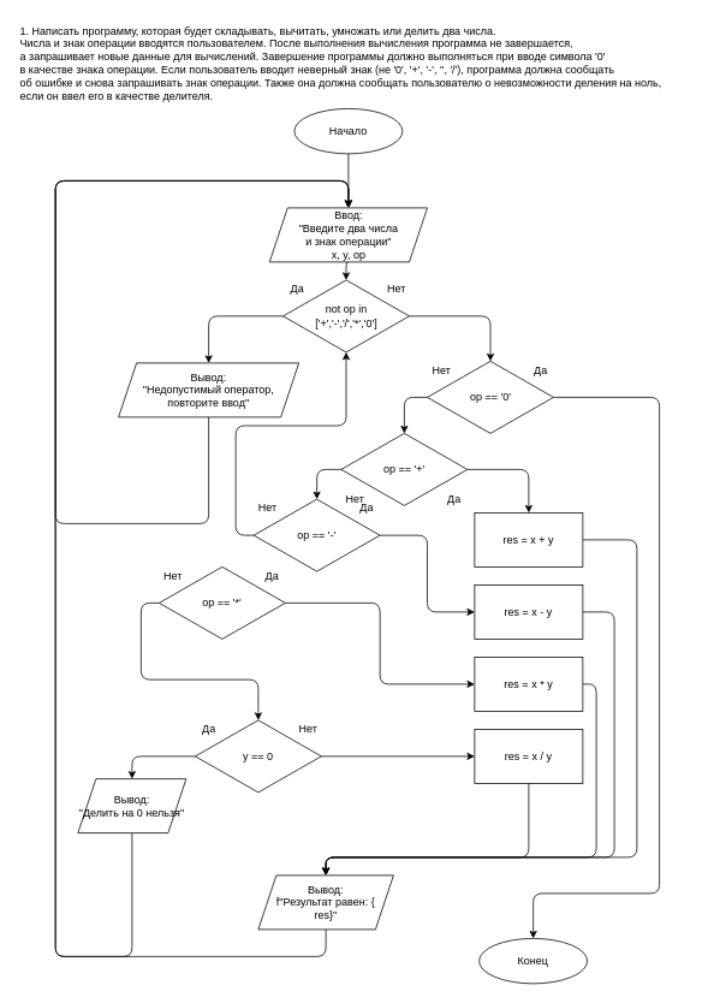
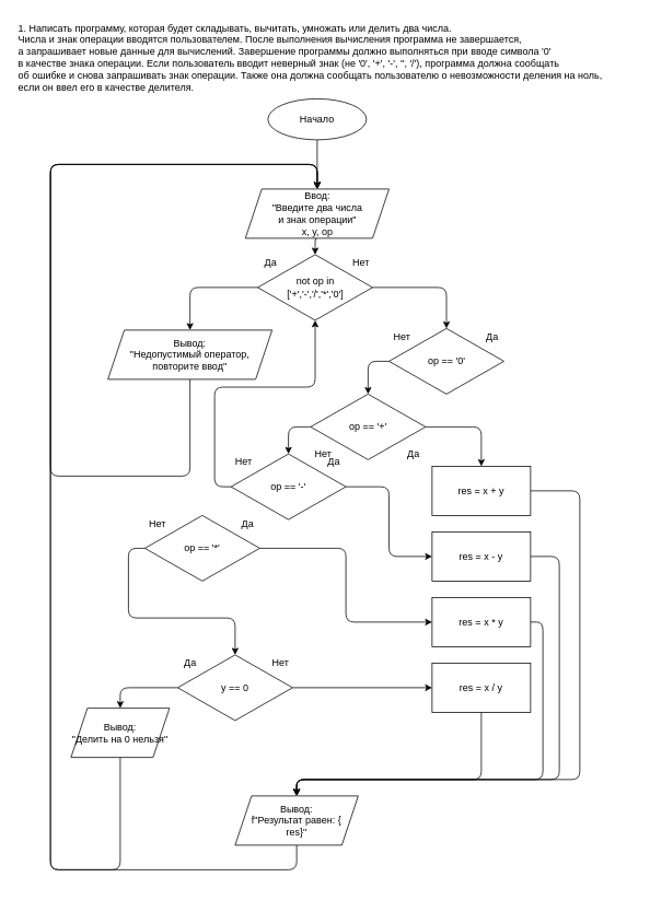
  <mxCell id="0" />
  <mxCell id="1" parent="0" />
  <mxCell id="2" style="edgeStyle=orthogonalEdgeStyle;curved=0;rounded=1;sketch=0;orthogonalLoop=1;jettySize=auto;html=1;exitX=0.5;exitY=1;exitDx=0;exitDy=0;entryX=0.5;entryY=0;entryDx=0;entryDy=0;" edge="1" parent="1" source="3" target="6"><mxGeometry relative="1" as="geometry"><mxPoint x="386" y="190" as="targetPoint" /></mxGeometry></mxCell>
  <mxCell id="3" value="Начало" style="ellipse;whiteSpace=wrap;html=1;" vertex="1" parent="1"><mxGeometry x="326" y="120" width="120" height="50" as="geometry" /></mxCell>
  <mxCell id="4" value="&lt;div&gt;1. Написать программу, которая будет складывать,&amp;nbsp;&lt;span&gt;вычитать, умножать или делить два числа.&amp;nbsp;&lt;/span&gt;&lt;/div&gt;&lt;div&gt;Числа и знак операции вводятся пользователем.&amp;nbsp;&lt;span&gt;После выполнения вычисления программа не завершается,&amp;nbsp;&lt;/span&gt;&lt;/div&gt;&lt;div&gt;а запрашивает новые данные для вычислений.&amp;nbsp;&lt;span&gt;Завершение программы должно выполняться при вводе символа '0'&amp;nbsp;&lt;/span&gt;&lt;/div&gt;&lt;div&gt;в качестве знака операции.&amp;nbsp;&lt;span&gt;Если пользователь вводит неверный знак (не '0', '+', '-', '', '/'),&amp;nbsp;&lt;/span&gt;&lt;span&gt;программа должна сообщать&amp;nbsp;&lt;/span&gt;&lt;/div&gt;&lt;div&gt;&lt;span&gt;об ошибке и снова запрашивать знак операции.&amp;nbsp;&lt;/span&gt;&lt;span&gt;Также она должна сообщать пользователю о невозможности деления на ноль,&amp;nbsp;&lt;/span&gt;&lt;/div&gt;&lt;div&gt;&lt;span&gt;если он ввел его в качестве делителя.&lt;/span&gt;&lt;/div&gt;" style="text;html=1;resizable=1;autosize=1;align=left;verticalAlign=top;points=[];fillColor=none;strokeColor=none;rounded=0;sketch=0;rotation=0;" vertex="1" parent="1"><mxGeometry x="20" y="20" width="750" height="90" as="geometry" /></mxCell>
  <mxCell id="5" style="edgeStyle=orthogonalEdgeStyle;curved=0;rounded=1;sketch=0;orthogonalLoop=1;jettySize=auto;html=1;exitX=0.5;exitY=1;exitDx=0;exitDy=0;entryX=0.5;entryY=0;entryDx=0;entryDy=0;" edge="1" parent="1" source="6" target="8"><mxGeometry relative="1" as="geometry" /></mxCell>
  <mxCell id="6" value="Ввод:&lt;br&gt;&quot;Введите два числа &lt;br&gt;и знак операции&quot;&lt;br&gt;x, y, op" style="shape=parallelogram;perimeter=parallelogramPerimeter;whiteSpace=wrap;html=1;fixedSize=1;" vertex="1" parent="1"><mxGeometry x="298.5" y="230" width="175" height="60" as="geometry" /></mxCell>
  <mxCell id="7" value="" style="group" vertex="1" connectable="0" parent="1"><mxGeometry x="313.5" y="300" width="145" height="90" as="geometry" /></mxCell>
  <mxCell id="8" value="not op in &lt;br&gt;['+','-','/','*','0']" style="rhombus;whiteSpace=wrap;html=1;" vertex="1" parent="7"><mxGeometry y="10" width="140" height="80" as="geometry" /></mxCell>
  <mxCell id="9" value="Да" style="text;html=1;resizable=0;autosize=1;align=center;verticalAlign=middle;points=[];fillColor=none;strokeColor=none;rounded=0;sketch=0;" vertex="1" parent="7"><mxGeometry y="10" width="30" height="20" as="geometry" /></mxCell>
  <mxCell id="10" value="Нет" style="text;html=1;resizable=0;autosize=1;align=center;verticalAlign=middle;points=[];fillColor=none;strokeColor=none;rounded=0;sketch=0;" vertex="1" parent="7"><mxGeometry x="105" y="10" width="40" height="20" as="geometry" /></mxCell>
  <mxCell id="11" style="edgeStyle=orthogonalEdgeStyle;curved=0;rounded=1;sketch=0;orthogonalLoop=1;jettySize=auto;html=1;exitX=0.5;exitY=1;exitDx=0;exitDy=0;entryX=0.5;entryY=0;entryDx=0;entryDy=0;" edge="1" parent="1" source="12" target="6"><mxGeometry relative="1" as="geometry"><mxPoint x="316" y="230" as="targetPoint" /><Array as="points"><mxPoint x="231" y="580" /><mxPoint x="61" y="580" /><mxPoint x="61" y="200" /><mxPoint x="386" y="200" /></Array></mxGeometry></mxCell>
  <mxCell id="12" value="Вывод:&lt;br&gt;&quot;Недопустимый оператор, повторите ввод&quot;" style="shape=parallelogram;perimeter=parallelogramPerimeter;whiteSpace=wrap;html=1;fixedSize=1;" vertex="1" parent="1"><mxGeometry x="131" y="402" width="200" height="60" as="geometry" /></mxCell>
  <mxCell id="13" style="edgeStyle=orthogonalEdgeStyle;curved=0;rounded=1;sketch=0;orthogonalLoop=1;jettySize=auto;html=1;exitX=0;exitY=0.5;exitDx=0;exitDy=0;" edge="1" parent="1" source="8" target="12"><mxGeometry relative="1" as="geometry" /></mxCell>
  <mxCell id="14" value="" style="group" vertex="1" connectable="0" parent="1"><mxGeometry x="473.5" y="390" width="145" height="90" as="geometry" /></mxCell>
  <mxCell id="15" value="op == '0'" style="rhombus;whiteSpace=wrap;html=1;" vertex="1" parent="14"><mxGeometry y="10" width="140" height="80" as="geometry" /></mxCell>
  <mxCell id="16" value="Нет" style="text;html=1;resizable=0;autosize=1;align=center;verticalAlign=middle;points=[];fillColor=none;strokeColor=none;rounded=0;sketch=0;" vertex="1" parent="14"><mxGeometry x="-5" y="10" width="40" height="20" as="geometry" /></mxCell>
  <mxCell id="17" value="Да" style="text;html=1;resizable=0;autosize=1;align=center;verticalAlign=middle;points=[];fillColor=none;strokeColor=none;rounded=0;sketch=0;" vertex="1" parent="14"><mxGeometry x="110" y="10" width="30" height="20" as="geometry" /></mxCell>
  <mxCell id="18" style="edgeStyle=orthogonalEdgeStyle;curved=0;rounded=1;sketch=0;orthogonalLoop=1;jettySize=auto;html=1;exitX=1;exitY=0.5;exitDx=0;exitDy=0;entryX=0.5;entryY=0;entryDx=0;entryDy=0;" edge="1" parent="1" source="8" target="15"><mxGeometry relative="1" as="geometry" /></mxCell>
  <mxCell id="19" style="edgeStyle=orthogonalEdgeStyle;curved=0;rounded=1;sketch=0;orthogonalLoop=1;jettySize=auto;html=1;exitX=0.5;exitY=1;exitDx=0;exitDy=0;entryX=0.5;entryY=0;entryDx=0;entryDy=0;" edge="1" parent="1" source="20" target="6"><mxGeometry relative="1" as="geometry"><mxPoint x="316" y="230" as="targetPoint" /><Array as="points"><mxPoint x="361" y="1060" /><mxPoint x="61" y="1060" /><mxPoint x="61" y="200" /><mxPoint x="386" y="200" /></Array></mxGeometry></mxCell>
  <mxCell id="20" value="Вывод:&lt;br&gt;f&quot;Результат равен: {&lt;br&gt;res}&quot;" style="shape=parallelogram;perimeter=parallelogramPerimeter;whiteSpace=wrap;html=1;fixedSize=1;" vertex="1" parent="1"><mxGeometry x="286" y="970" width="150" height="60" as="geometry" /></mxCell>
  <mxCell id="21" value="" style="group" vertex="1" connectable="0" parent="1"><mxGeometry x="281" y="543" width="145" height="90" as="geometry" /></mxCell>
  <mxCell id="22" value="op == '-'" style="rhombus;whiteSpace=wrap;html=1;" vertex="1" parent="21"><mxGeometry y="10" width="140" height="80" as="geometry" /></mxCell>
  <mxCell id="23" value="Нет" style="text;html=1;resizable=0;autosize=1;align=center;verticalAlign=middle;points=[];fillColor=none;strokeColor=none;rounded=0;sketch=0;" vertex="1" parent="21"><mxGeometry x="-5" y="10" width="40" height="20" as="geometry" /></mxCell>
  <mxCell id="24" value="Да" style="text;html=1;resizable=0;autosize=1;align=center;verticalAlign=middle;points=[];fillColor=none;strokeColor=none;rounded=0;sketch=0;" vertex="1" parent="21"><mxGeometry x="110" y="10" width="30" height="20" as="geometry" /></mxCell>
  <mxCell id="25" value="" style="group" vertex="1" connectable="0" parent="1"><mxGeometry x="176" y="618" width="145" height="90" as="geometry" /></mxCell>
  <mxCell id="26" value="op == '*'" style="rhombus;whiteSpace=wrap;html=1;" vertex="1" parent="25"><mxGeometry y="10" width="140" height="80" as="geometry" /></mxCell>
  <mxCell id="27" value="Нет" style="text;html=1;resizable=0;autosize=1;align=center;verticalAlign=middle;points=[];fillColor=none;strokeColor=none;rounded=0;sketch=0;" vertex="1" parent="25"><mxGeometry x="-5" y="10" width="40" height="20" as="geometry" /></mxCell>
  <mxCell id="28" value="Да" style="text;html=1;resizable=0;autosize=1;align=center;verticalAlign=middle;points=[];fillColor=none;strokeColor=none;rounded=0;sketch=0;" vertex="1" parent="25"><mxGeometry x="110" y="10" width="30" height="20" as="geometry" /></mxCell>
  <mxCell id="29" style="edgeStyle=orthogonalEdgeStyle;curved=0;rounded=1;sketch=0;orthogonalLoop=1;jettySize=auto;html=1;exitX=0;exitY=0.5;exitDx=0;exitDy=0;entryX=0.5;entryY=0;entryDx=0;entryDy=0;" edge="1" parent="1" source="39" target="22"><mxGeometry relative="1" as="geometry"><mxPoint x="346" y="640" as="targetPoint" /></mxGeometry></mxCell>
  <mxCell id="30" style="edgeStyle=orthogonalEdgeStyle;curved=0;rounded=1;sketch=0;orthogonalLoop=1;jettySize=auto;html=1;exitX=0;exitY=0.5;exitDx=0;exitDy=0;" edge="1" parent="1" source="22" target="8"><mxGeometry relative="1" as="geometry" /></mxCell>
  <mxCell id="31" style="edgeStyle=orthogonalEdgeStyle;curved=0;rounded=1;sketch=0;orthogonalLoop=1;jettySize=auto;html=1;exitX=0;exitY=0.5;exitDx=0;exitDy=0;entryX=0.5;entryY=0;entryDx=0;entryDy=0;" edge="1" parent="1" source="26" target="45"><mxGeometry relative="1" as="geometry"><mxPoint x="146" y="783" as="targetPoint" /></mxGeometry></mxCell>
  <mxCell id="32" style="edgeStyle=orthogonalEdgeStyle;curved=0;rounded=1;sketch=0;orthogonalLoop=1;jettySize=auto;html=1;exitX=1;exitY=0.5;exitDx=0;exitDy=0;entryX=0.5;entryY=0;entryDx=0;entryDy=0;" edge="1" parent="1" source="33" target="20"><mxGeometry relative="1" as="geometry"><mxPoint x="396" y="930" as="targetPoint" /><Array as="points"><mxPoint x="681" y="678" /><mxPoint x="681" y="950" /><mxPoint x="361" y="950" /></Array></mxGeometry></mxCell>
  <mxCell id="33" value="res = x - y" style="rounded=0;whiteSpace=wrap;html=1;sketch=0;" vertex="1" parent="1"><mxGeometry x="526" y="648" width="120" height="60" as="geometry" /></mxCell>
  <mxCell id="34" style="edgeStyle=orthogonalEdgeStyle;curved=0;rounded=1;sketch=0;orthogonalLoop=1;jettySize=auto;html=1;exitX=1;exitY=0.5;exitDx=0;exitDy=0;entryX=0.5;entryY=0;entryDx=0;entryDy=0;" edge="1" parent="1" source="35" target="20"><mxGeometry relative="1" as="geometry"><mxPoint x="486" y="1000" as="targetPoint" /><Array as="points"><mxPoint x="661" y="758" /><mxPoint x="661" y="950" /><mxPoint x="361" y="950" /></Array></mxGeometry></mxCell>
  <mxCell id="35" value="res = x * y" style="rounded=0;whiteSpace=wrap;html=1;sketch=0;" vertex="1" parent="1"><mxGeometry x="526" y="728" width="120" height="60" as="geometry" /></mxCell>
  <mxCell id="36" style="edgeStyle=orthogonalEdgeStyle;curved=0;rounded=1;sketch=0;orthogonalLoop=1;jettySize=auto;html=1;exitX=0.5;exitY=1;exitDx=0;exitDy=0;" edge="1" parent="1" source="37" target="20"><mxGeometry relative="1" as="geometry"><Array as="points"><mxPoint x="586" y="950" /><mxPoint x="361" y="950" /></Array></mxGeometry></mxCell>
  <mxCell id="37" value="res = x / y" style="rounded=0;whiteSpace=wrap;html=1;sketch=0;" vertex="1" parent="1"><mxGeometry x="526" y="808" width="120" height="60" as="geometry" /></mxCell>
  <mxCell id="38" style="edgeStyle=orthogonalEdgeStyle;curved=0;rounded=1;sketch=0;orthogonalLoop=1;jettySize=auto;html=1;exitX=1;exitY=0.5;exitDx=0;exitDy=0;entryX=0.5;entryY=0;entryDx=0;entryDy=0;" edge="1" parent="1" source="39" target="43"><mxGeometry relative="1" as="geometry" /></mxCell>
  <mxCell id="39" value="op == '+'" style="rhombus;whiteSpace=wrap;html=1;" vertex="1" parent="1"><mxGeometry x="378" y="480" width="140" height="80" as="geometry" /></mxCell>
  <mxCell id="40" value="Нет" style="text;html=1;resizable=0;autosize=1;align=center;verticalAlign=middle;points=[];fillColor=none;strokeColor=none;rounded=0;sketch=0;" vertex="1" parent="1"><mxGeometry x="373" y="543" width="40" height="20" as="geometry" /></mxCell>
  <mxCell id="41" value="Да" style="text;html=1;resizable=0;autosize=1;align=center;verticalAlign=middle;points=[];fillColor=none;strokeColor=none;rounded=0;sketch=0;" vertex="1" parent="1"><mxGeometry x="488" y="543" width="30" height="20" as="geometry" /></mxCell>
  <mxCell id="42" style="edgeStyle=orthogonalEdgeStyle;curved=0;rounded=1;sketch=0;orthogonalLoop=1;jettySize=auto;html=1;exitX=1;exitY=0.5;exitDx=0;exitDy=0;" edge="1" parent="1" source="43" target="20"><mxGeometry relative="1" as="geometry"><Array as="points"><mxPoint x="706" y="598" /><mxPoint x="706" y="950" /><mxPoint x="361" y="950" /></Array></mxGeometry></mxCell>
  <mxCell id="43" value="res = x + y" style="rounded=0;whiteSpace=wrap;html=1;sketch=0;" vertex="1" parent="1"><mxGeometry x="526" y="568" width="120" height="60" as="geometry" /></mxCell>
  <mxCell id="44" value="" style="group" vertex="1" connectable="0" parent="1"><mxGeometry x="216" y="788" width="145" height="90" as="geometry" /></mxCell>
  <mxCell id="45" value="y == 0" style="rhombus;whiteSpace=wrap;html=1;" vertex="1" parent="44"><mxGeometry y="10" width="140" height="80" as="geometry" /></mxCell>
  <mxCell id="46" value="Да" style="text;html=1;resizable=0;autosize=1;align=center;verticalAlign=middle;points=[];fillColor=none;strokeColor=none;rounded=0;sketch=0;" vertex="1" parent="44"><mxGeometry y="10" width="30" height="20" as="geometry" /></mxCell>
  <mxCell id="47" value="Нет" style="text;html=1;resizable=0;autosize=1;align=center;verticalAlign=middle;points=[];fillColor=none;strokeColor=none;rounded=0;sketch=0;" vertex="1" parent="44"><mxGeometry x="105" y="10" width="40" height="20" as="geometry" /></mxCell>
  <mxCell id="48" style="edgeStyle=orthogonalEdgeStyle;curved=0;rounded=1;sketch=0;orthogonalLoop=1;jettySize=auto;html=1;exitX=0.5;exitY=1;exitDx=0;exitDy=0;entryX=0.5;entryY=0;entryDx=0;entryDy=0;" edge="1" parent="1" source="49" target="6"><mxGeometry relative="1" as="geometry"><mxPoint x="316" y="230" as="targetPoint" /><Array as="points"><mxPoint x="146" y="1060" /><mxPoint x="61" y="1060" /><mxPoint x="61" y="200" /><mxPoint x="386" y="200" /></Array></mxGeometry></mxCell>
  <mxCell id="49" value="Вывод:&lt;br&gt;&quot;Делить на 0 нельзя&quot;" style="shape=parallelogram;perimeter=parallelogramPerimeter;whiteSpace=wrap;html=1;fixedSize=1;" vertex="1" parent="1"><mxGeometry x="86" y="863" width="120" height="60" as="geometry" /></mxCell>
  <mxCell id="50" style="edgeStyle=orthogonalEdgeStyle;curved=0;rounded=1;sketch=0;orthogonalLoop=1;jettySize=auto;html=1;exitX=0;exitY=0.5;exitDx=0;exitDy=0;entryX=0.5;entryY=0;entryDx=0;entryDy=0;" edge="1" parent="1" source="45" target="49"><mxGeometry relative="1" as="geometry" /></mxCell>
  <mxCell id="51" style="edgeStyle=orthogonalEdgeStyle;curved=0;rounded=1;sketch=0;orthogonalLoop=1;jettySize=auto;html=1;exitX=1;exitY=0.5;exitDx=0;exitDy=0;entryX=0;entryY=0.5;entryDx=0;entryDy=0;" edge="1" parent="1" source="45" target="37"><mxGeometry relative="1" as="geometry" /></mxCell>
  <mxCell id="52" style="edgeStyle=orthogonalEdgeStyle;curved=0;rounded=1;sketch=0;orthogonalLoop=1;jettySize=auto;html=1;exitX=1;exitY=0.5;exitDx=0;exitDy=0;entryX=0;entryY=0.5;entryDx=0;entryDy=0;" edge="1" parent="1" source="26" target="35"><mxGeometry relative="1" as="geometry" /></mxCell>
  <mxCell id="53" style="edgeStyle=orthogonalEdgeStyle;curved=0;rounded=1;sketch=0;orthogonalLoop=1;jettySize=auto;html=1;exitX=1;exitY=0.5;exitDx=0;exitDy=0;entryX=0;entryY=0.5;entryDx=0;entryDy=0;" edge="1" parent="1" source="22" target="33"><mxGeometry relative="1" as="geometry" /></mxCell>
- <mxCell id="54" value="Конец" style="ellipse;whiteSpace=wrap;html=1;" vertex="1" parent="1"><mxGeometry x="531" y="1040" width="120" height="50" as="geometry" /></mxCell>
- <mxCell id="55" style="edgeStyle=orthogonalEdgeStyle;curved=0;rounded=1;sketch=0;orthogonalLoop=1;jettySize=auto;html=1;exitX=1;exitY=0.5;exitDx=0;exitDy=0;entryX=0.5;entryY=0;entryDx=0;entryDy=0;" edge="1" parent="1" source="15" target="54"><mxGeometry relative="1" as="geometry"><Array as="points"><mxPoint x="731" y="440" /><mxPoint x="731" y="990" /><mxPoint x="591" y="990" /></Array></mxGeometry></mxCell>
  <mxCell id="56" style="edgeStyle=orthogonalEdgeStyle;curved=0;rounded=1;sketch=0;orthogonalLoop=1;jettySize=auto;html=1;exitX=0;exitY=0.5;exitDx=0;exitDy=0;" edge="1" parent="1" source="15" target="39"><mxGeometry relative="1" as="geometry" /></mxCell>
